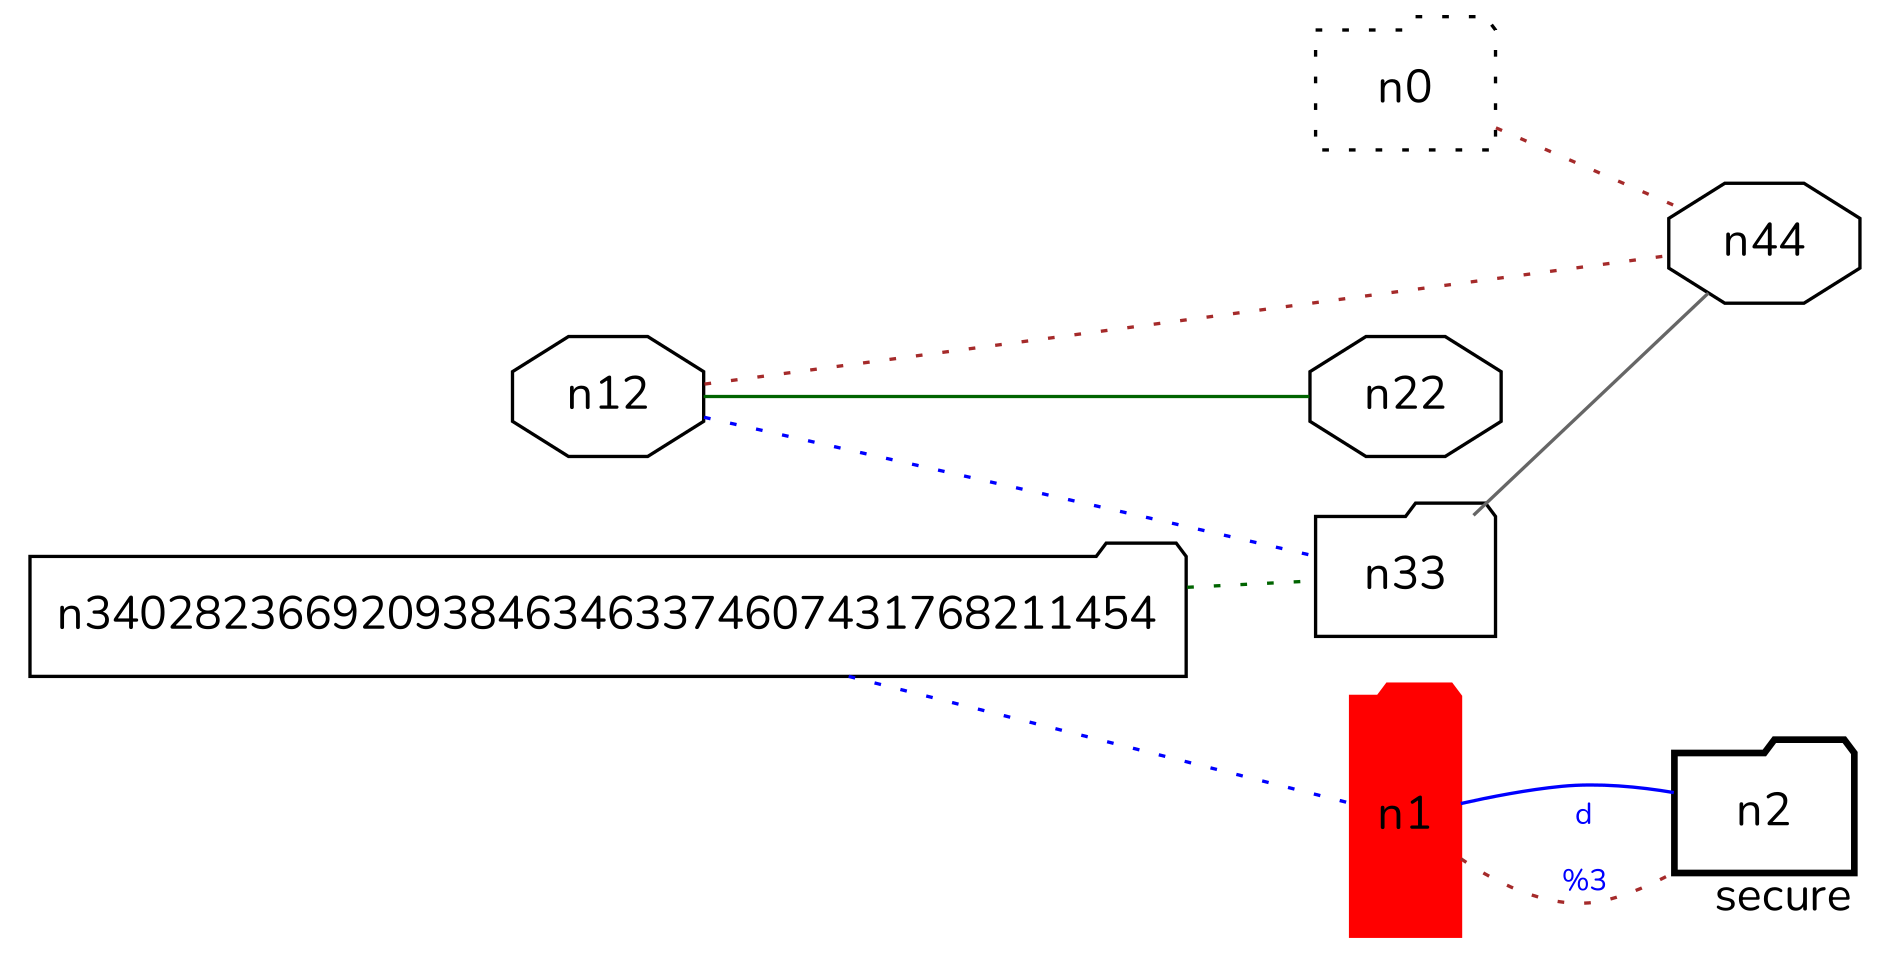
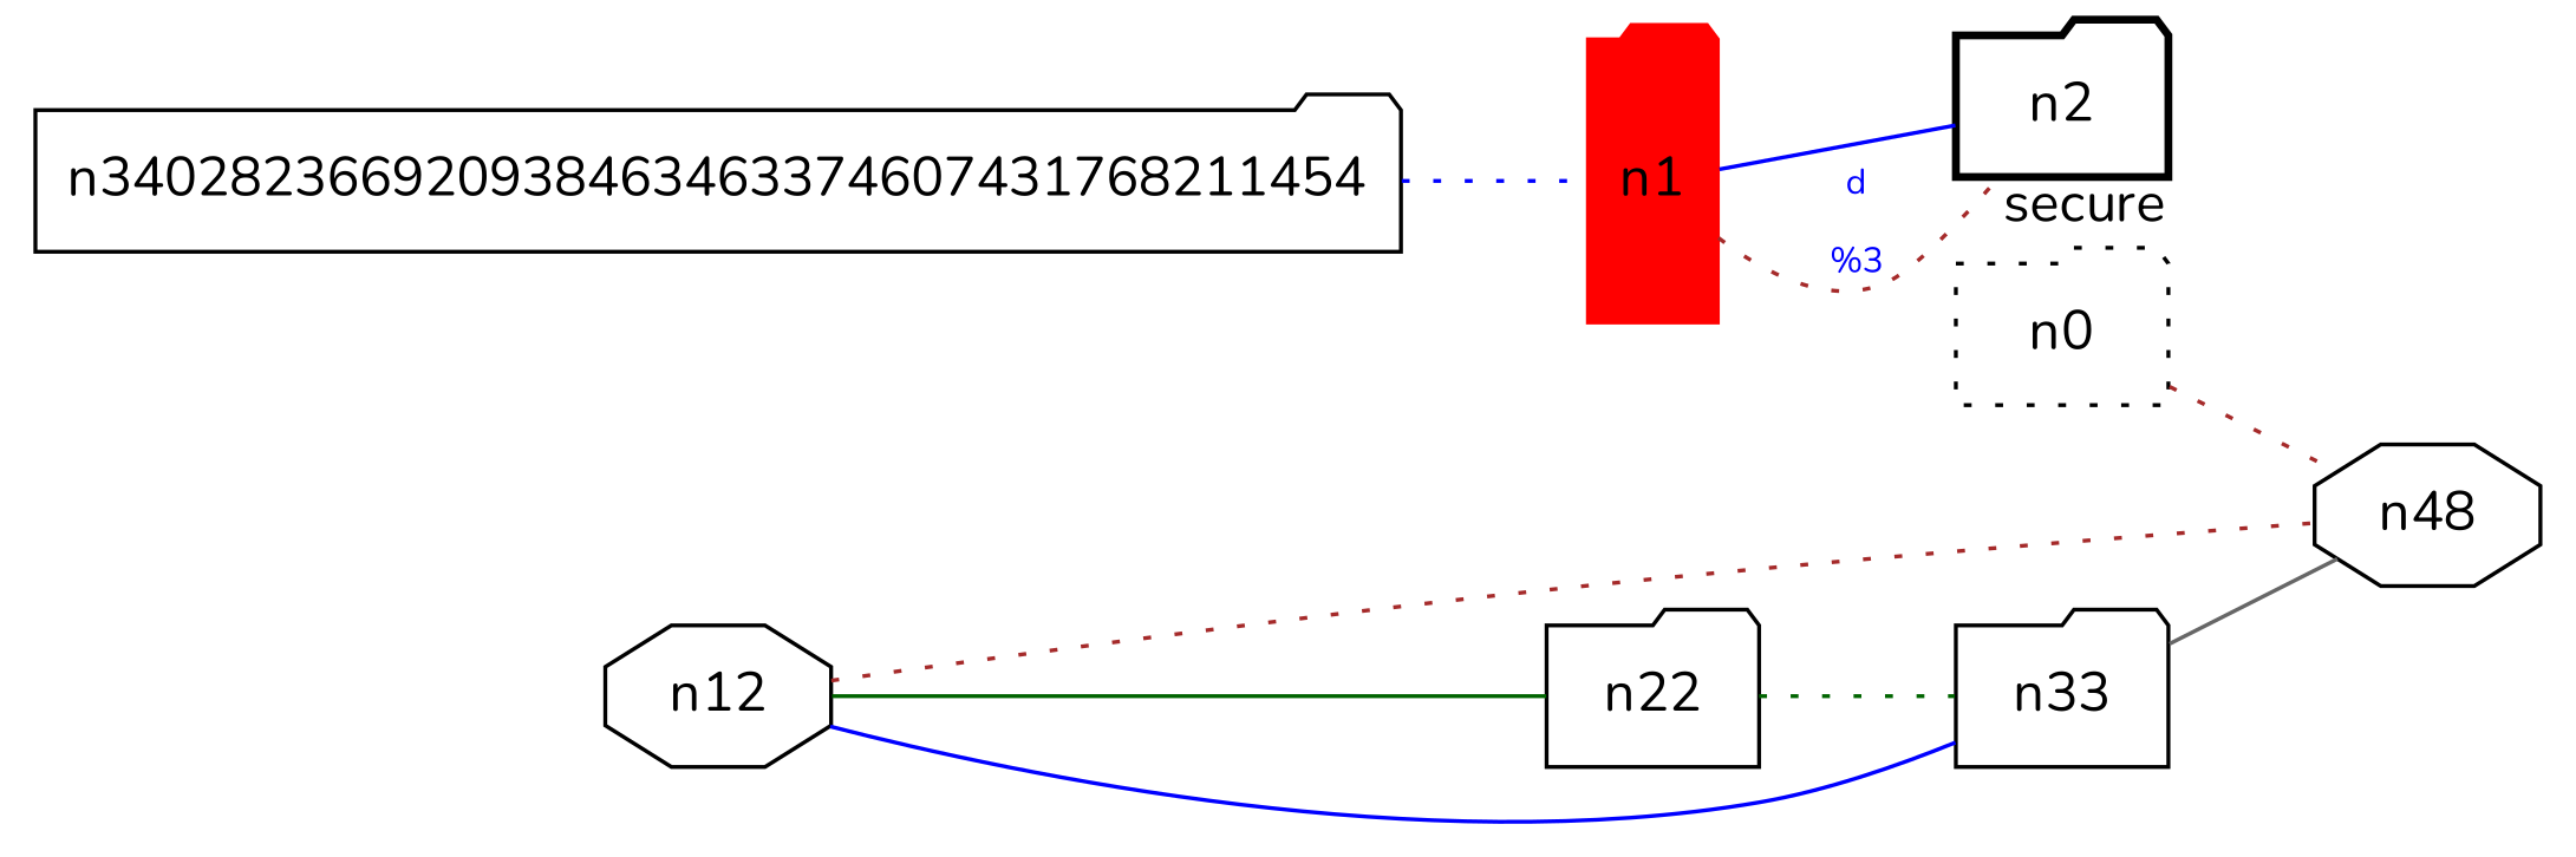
  graph {
    fontcolor=blue
    fontname=Nunito
    rankdir=LR
    node [fontname=Nunito shape=folder]
    edge [color=brown fontname=Nunito style=dotted]
    n0 [fillcolor="#18446744073709551617" style=dotted]
-   n44 [shape=octagon]
+   n44 [shape=octagon label=n48]
    n1 [color=red height=1 style=filled width=2147483648]
    n2 [style=bold xlabel=secure]
    n340282366920938463463374607431768211454
    n11 [label=n12 shape=octagon]
-   n22 [shape=octagon]
+   n22
    n33
    n0 -- n44
    n1 -- n2 [color=blue style=solid]
    n1 -- n2 [fontcolor=blue fontsize=9 label="d\n\l\G"]
    n340282366920938463463374607431768211454 -- n1 [color=blue]
    n11 -- n44
    n11 -- n22 [color=darkgreen style=solid]
-   n11 -- n33 [color=blue]
-   n340282366920938463463374607431768211454 -- n33 [color=darkgreen]
+   n11 -- n33 [color=blue style=solid]
+   n22 -- n33 [color=darkgreen]
    n33 -- n44 [color=gray40 style=solid]
  }
